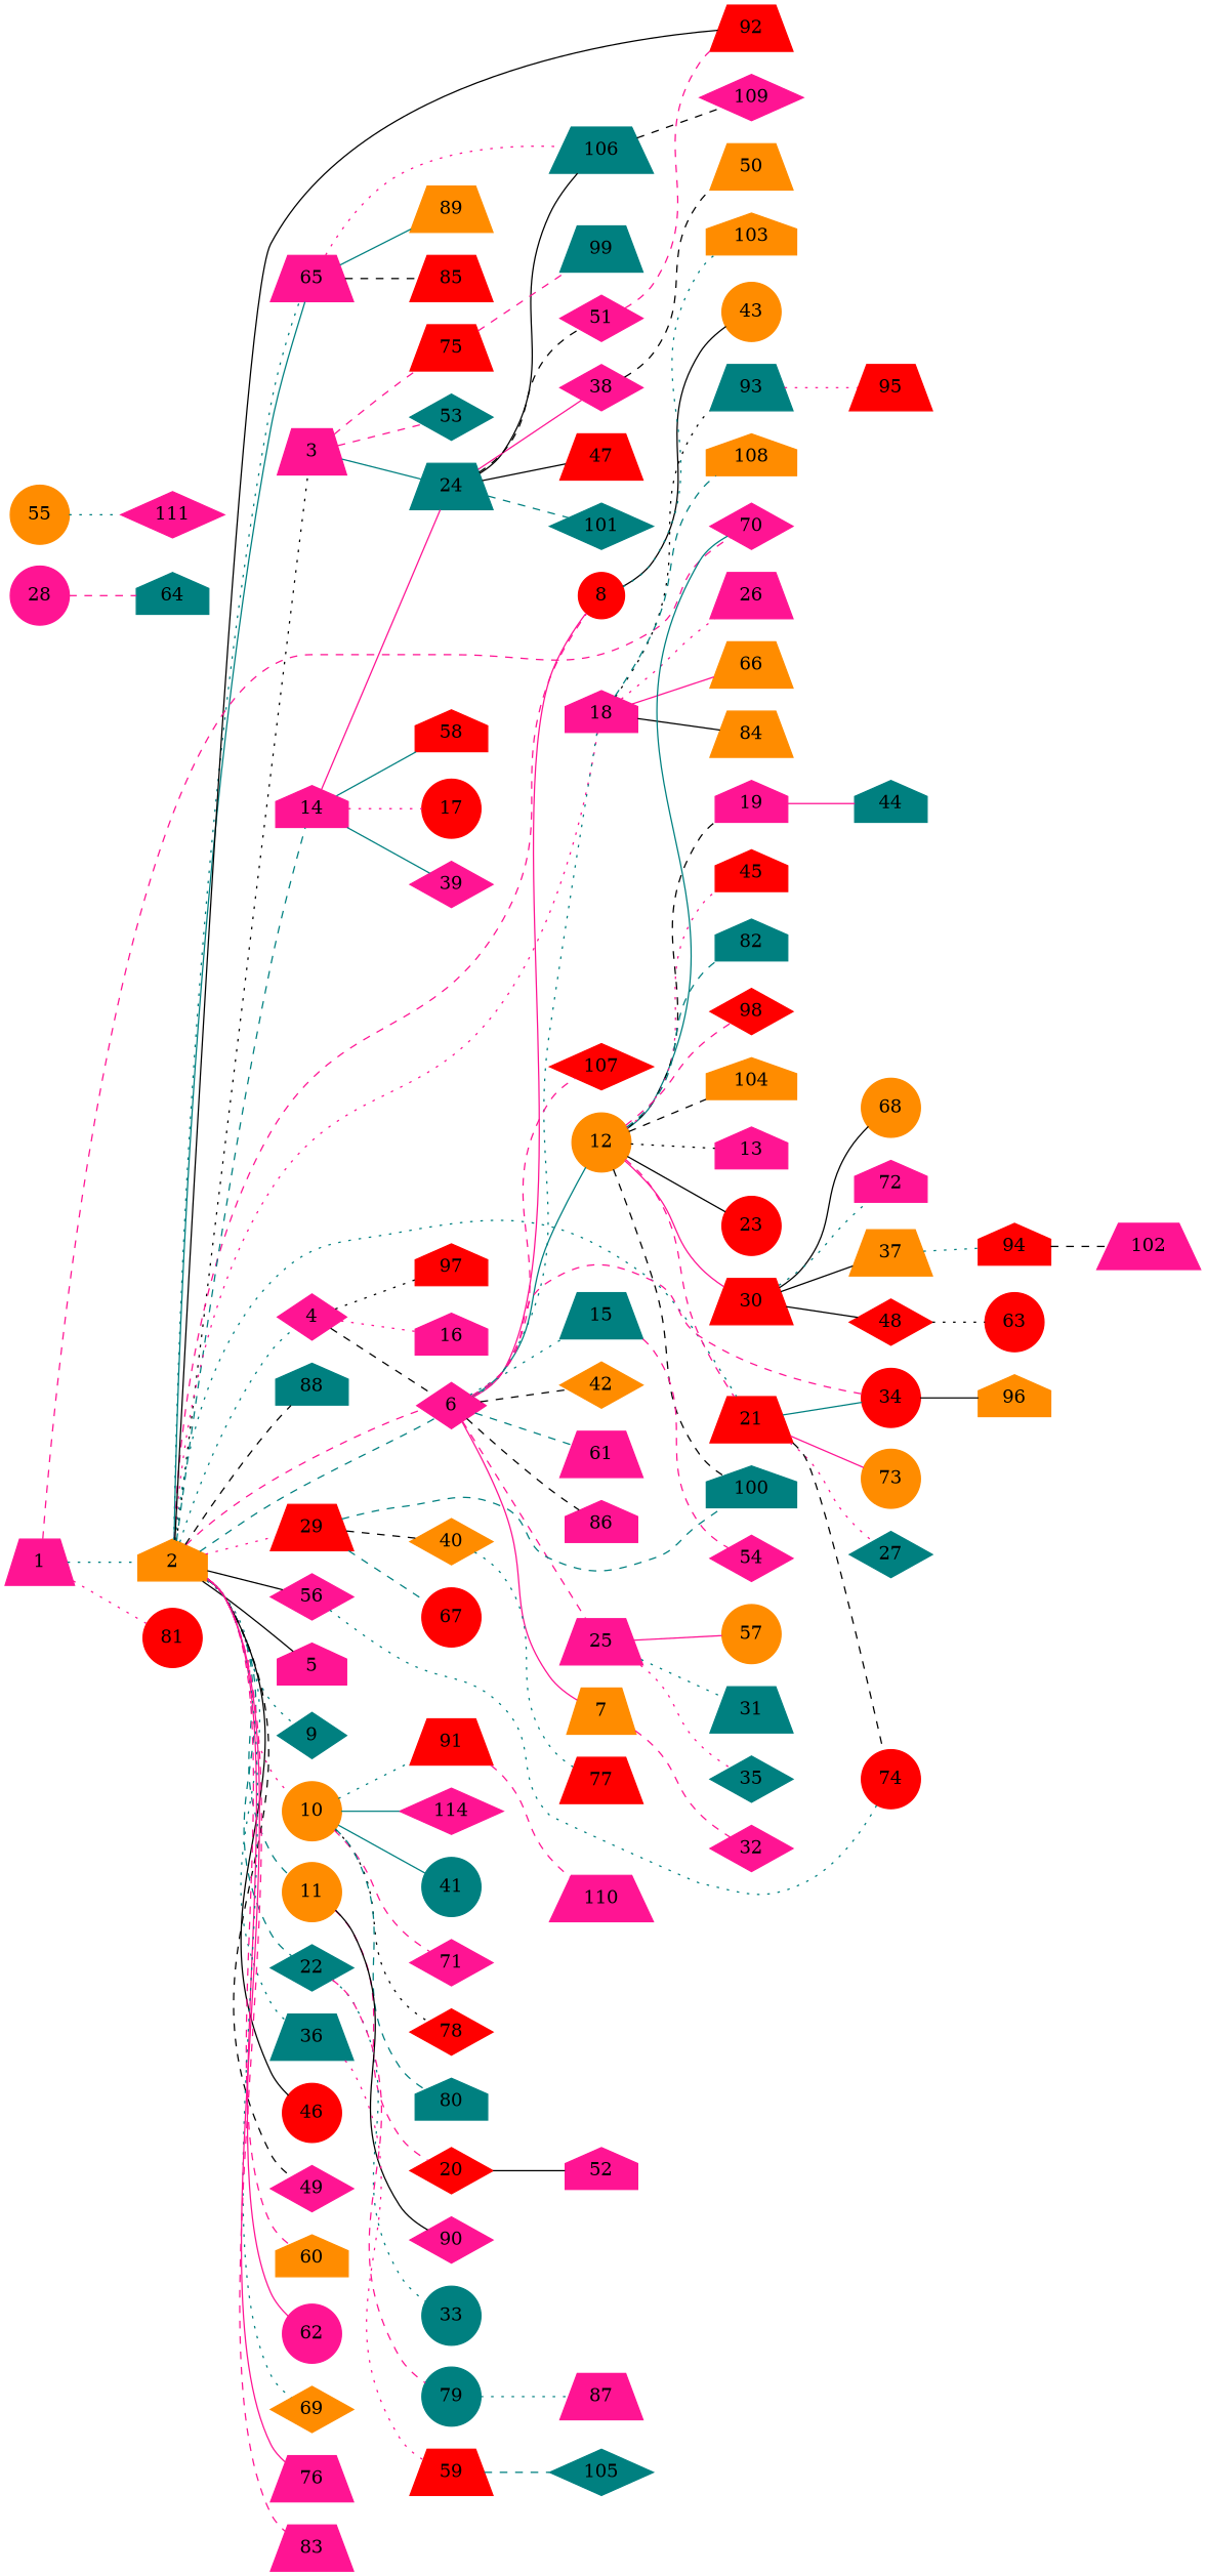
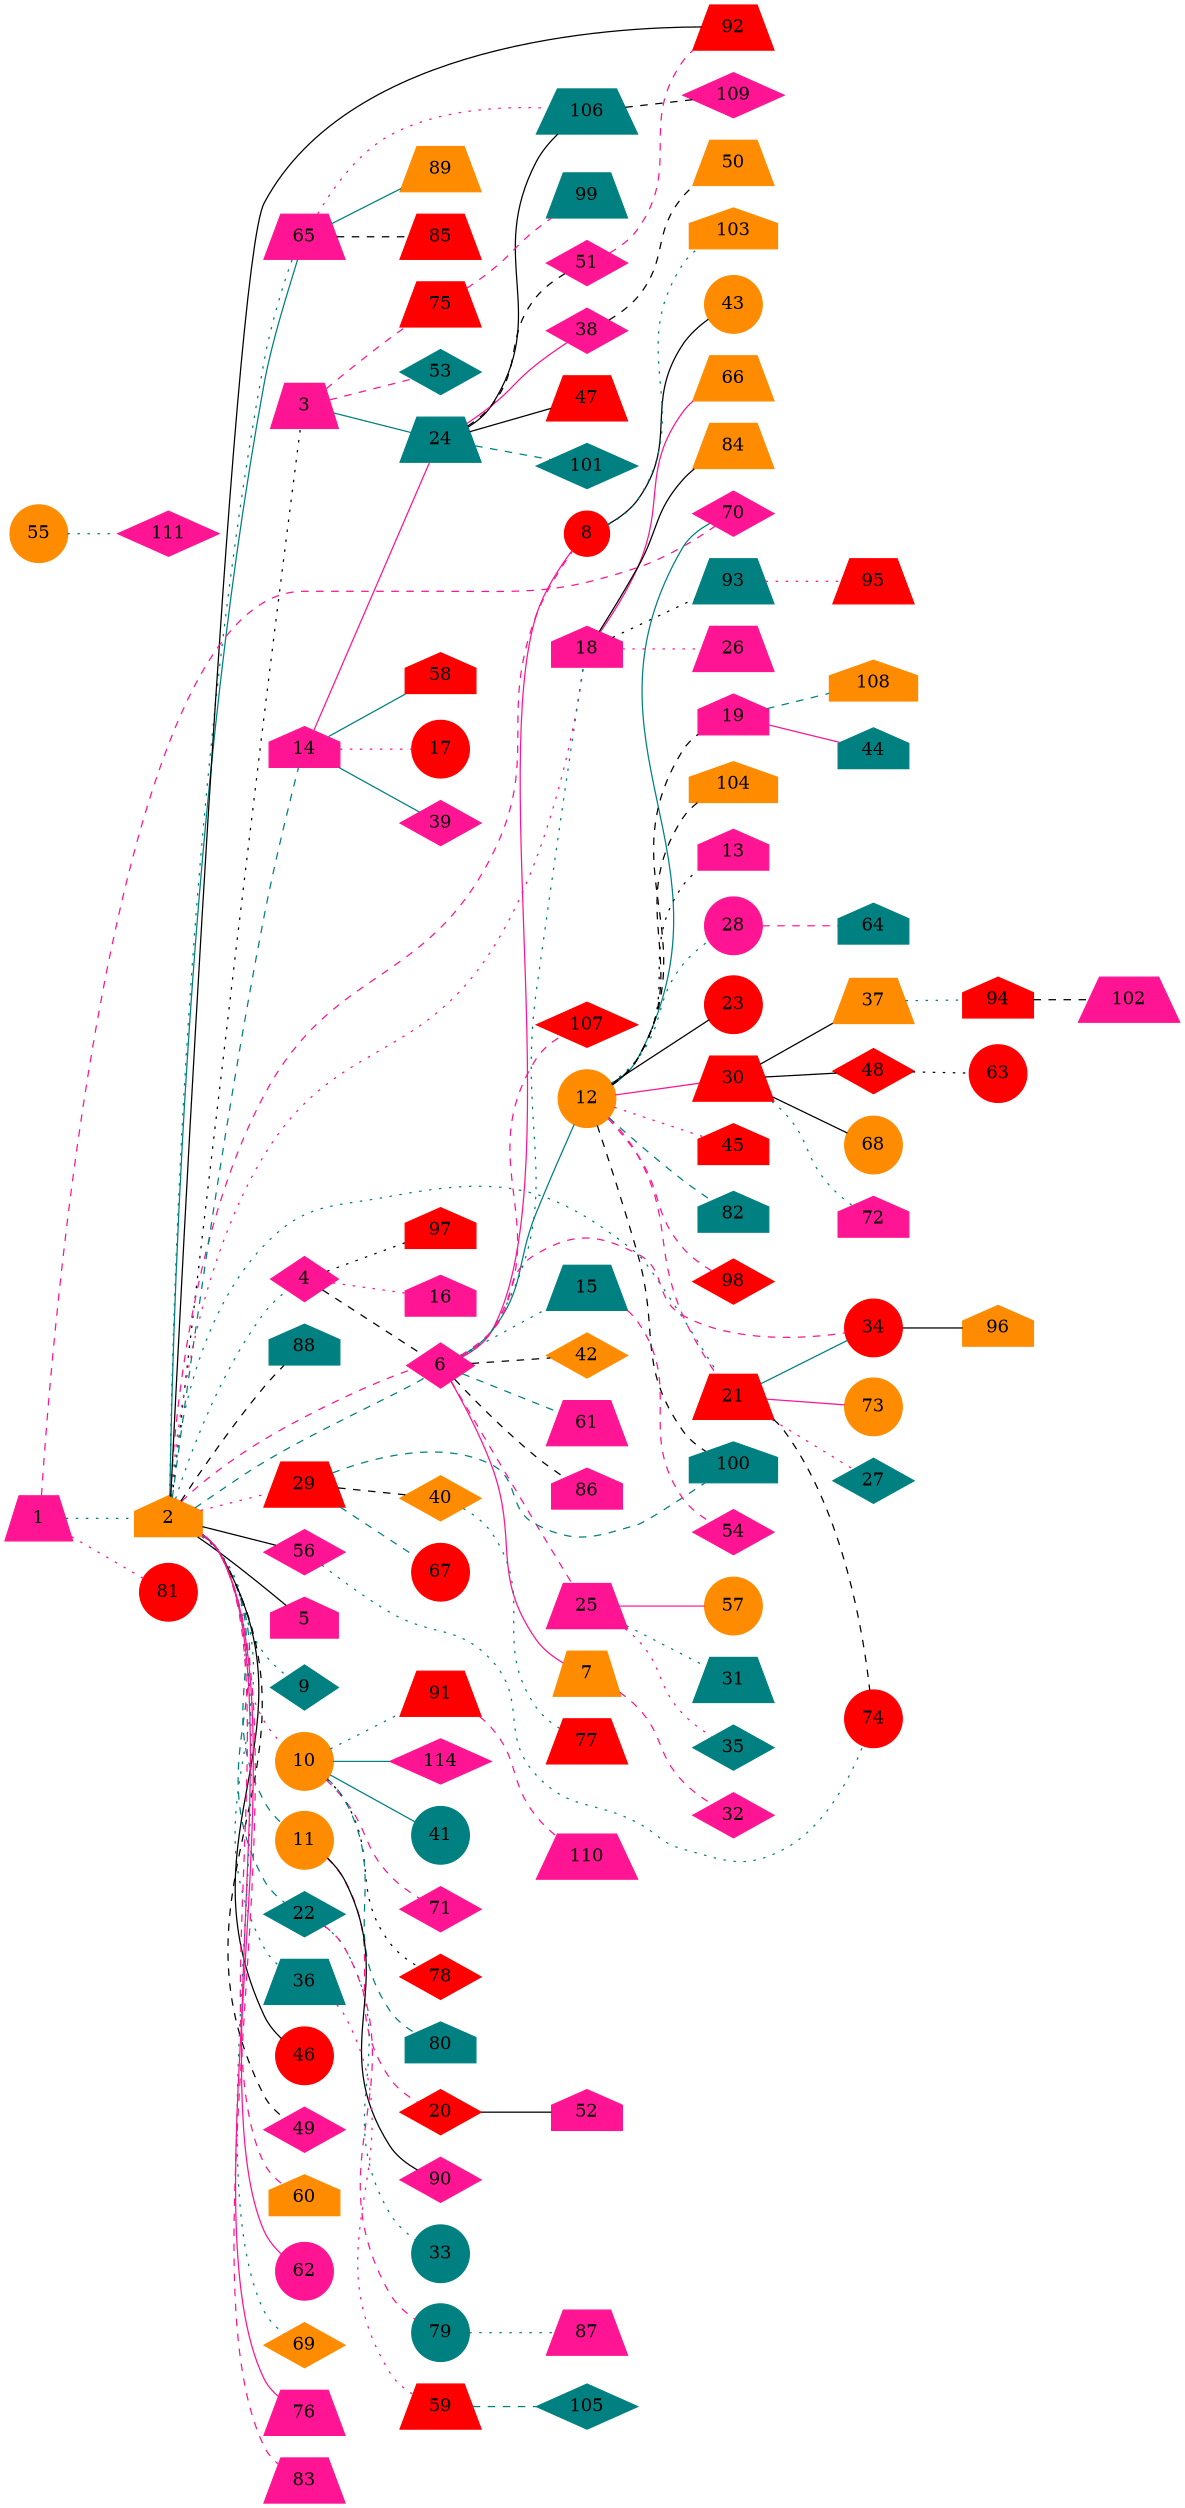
  graph {
    rankdir=LR
    node [color=deeppink shape=trapezium style=filled]
    edge [color=deeppink style=dashed]
    2 [color=darkorange shape=house]
    1
    70 [shape=diamond]
    81 [color=red shape=circle]
    3
    4 [shape=diamond]
    5 [shape=house]
    6 [shape=diamond]
    8 [color=red shape=circle]
    9 [color=teal shape=diamond]
    10 [color=darkorange shape=circle]
    11 [color=darkorange shape=circle]
    14 [shape=house]
    18 [shape=house]
    21 [color=red]
    22 [color=teal shape=diamond]
    29 [color=red]
    36 [color=teal]
    46 [color=red shape=circle]
    49 [shape=diamond]
    56 [shape=diamond]
    60 [color=darkorange shape=house]
    62 [shape=circle]
    65
    69 [color=darkorange shape=diamond]
    76
    83
    88 [color=teal shape=house]
    92 [color=red]
    24 [color=teal]
    53 [color=teal shape=diamond]
    75 [color=red]
    16 [shape=house]
    97 [color=red shape=house]
    7 [color=darkorange]
    12 [color=darkorange shape=circle]
    15 [color=teal]
    25
    34 [color=red shape=circle]
    42 [color=darkorange shape=diamond]
    61
    86 [shape=house]
    107 [color=red shape=diamond]
    43 [color=darkorange shape=circle]
    103 [color=darkorange shape=house]
    41 [color=teal shape=circle]
    71 [shape=diamond]
    78 [color=red shape=diamond]
    80 [color=teal shape=house]
    91 [color=red]
    n51 [label=114 shape=diamond]
    20 [color=red shape=diamond]
    90 [shape=diamond]
    17 [color=red shape=circle]
    39 [shape=diamond]
    58 [color=red shape=house]
    26
    66 [color=darkorange]
    84 [color=darkorange]
    93 [color=teal]
    108 [color=darkorange shape=house]
    27 [color=teal shape=diamond]
    73 [color=darkorange shape=circle]
    74 [color=red shape=circle]
    33 [color=teal shape=circle]
    79 [color=teal shape=circle]
    100 [color=teal shape=house]
    40 [color=darkorange shape=diamond]
    67 [color=red shape=circle]
    59 [color=red]
    106 [color=teal]
    85 [color=red]
    89 [color=darkorange]
    38 [shape=diamond]
    47 [color=red]
    51 [shape=diamond]
    101 [color=teal shape=diamond]
    99 [color=teal]
    32 [shape=diamond]
    13 [shape=house]
    19 [shape=house]
    23 [color=red shape=circle]
    28 [shape=circle]
    30 [color=red]
    45 [color=red shape=house]
    82 [color=teal shape=house]
    98 [color=red shape=diamond]
    104 [color=darkorange shape=house]
    54 [shape=diamond]
    31 [color=teal]
    35 [color=teal shape=diamond]
    57 [color=darkorange shape=circle]
    96 [color=darkorange shape=house]
    110
    52 [shape=house]
    44 [color=teal shape=house]
    64 [color=teal shape=house]
    37 [color=darkorange]
    48 [color=red shape=diamond]
    68 [color=darkorange shape=circle]
    72 [shape=house]
    95 [color=red]
    87
    50 [color=darkorange]
    109 [shape=diamond]
    77 [color=red]
    94 [color=red shape=house]
    63 [color=red shape=circle]
    105 [color=teal shape=diamond]
    102
    55 [color=darkorange shape=circle]
    111 [shape=diamond]
    2 -- 3 [color=black style=dotted]
    2 -- 4 [color=teal style=dotted]
    2 -- 5 [color=black style=solid]
    2 -- 6 [color=teal]
    2 -- 6
    2 -- 8
    2 -- 9 [color=teal style=dotted]
    2 -- 10 [style=dotted]
    2 -- 11 [color=teal]
    2 -- 14 [color=teal]
    2 -- 18 [style=dotted]
    2 -- 21 [color=teal style=dotted]
    2 -- 22 [color=teal]
    2 -- 29 [style=dotted]
    2 -- 36 [color=teal style=dotted]
    2 -- 46 [color=black style=solid]
    2 -- 49 [color=black]
    2 -- 56 [color=black style=solid]
    2 -- 60
    2 -- 62 [style=solid]
    2 -- 65 [color=teal style=solid]
    2 -- 65 [color=teal style=dotted]
    2 -- 69 [color=teal style=dotted]
    2 -- 76 [style=solid]
    2 -- 83
    2 -- 88 [color=black]
    2 -- 92 [color=black style=solid]
    1 -- 2 [color=teal style=dotted]
    1 -- 70
    1 -- 81 [style=dotted]
    3 -- 24 [color=teal style=solid]
    3 -- 53
    3 -- 75
    4 -- 6 [color=black]
    4 -- 16 [style=dotted]
    4 -- 97 [color=black style=dotted]
    6 -- 8 [style=solid]
    6 -- 18 [color=teal style=dotted]
    6 -- 7 [style=solid]
    6 -- 12 [color=teal style=solid]
    6 -- 15 [color=teal style=dotted]
    6 -- 25
    6 -- 34
    6 -- 42 [color=black]
    6 -- 61 [color=teal]
    6 -- 86 [color=black]
    6 -- 107
    8 -- 43 [color=black style=solid]
    8 -- 103 [color=teal style=dotted]
    10 -- 41 [color=teal style=solid]
    10 -- 71
    10 -- 78 [color=black style=dotted]
    10 -- 80 [color=teal]
    10 -- 91 [color=teal style=dotted]
    10 -- n51 [color=teal style=solid]
    11 -- 20
    11 -- 90 [color=black style=solid]
    14 -- 24 [style=solid]
    14 -- 17 [style=dotted]
    14 -- 39 [color=teal style=solid]
    14 -- 58 [color=teal style=solid]
    18 -- 26 [style=dotted]
    18 -- 66 [style=solid]
    18 -- 84 [color=black style=solid]
    18 -- 93 [color=black style=dotted]
-   18 -- 108 [color=teal]
+   19 -- 108 [color=teal]
    21 -- 34 [color=teal style=solid]
    21 -- 27 [style=dotted]
    21 -- 73 [style=solid]
    21 -- 74 [color=black]
    22 -- 33 [color=teal style=dotted]
    22 -- 79
    29 -- 100 [color=teal]
    29 -- 40 [color=black]
    29 -- 67 [color=teal]
    36 -- 59 [style=dotted]
    56 -- 74 [color=teal style=dotted]
    65 -- 106 [style=dotted]
    65 -- 85 [color=black]
    65 -- 89 [color=teal style=solid]
    24 -- 106 [color=black style=solid]
    24 -- 38 [style=solid]
    24 -- 47 [color=black style=solid]
    24 -- 51 [color=black]
    24 -- 101 [color=teal]
    75 -- 99
    7 -- 32
    12 -- 70 [color=teal style=solid]
    12 -- 21
    12 -- 100 [color=black]
    12 -- 13 [color=black style=dotted]
    12 -- 19 [color=black]
    12 -- 23 [color=black style=solid]
+   12 -- 28 [color=teal style=dotted]
    12 -- 30 [style=solid]
    12 -- 45 [style=dotted]
    12 -- 82 [color=teal]
    12 -- 98
    12 -- 104 [color=black]
    15 -- 54
    25 -- 31 [color=teal style=dotted]
    25 -- 35 [style=dotted]
    25 -- 57 [style=solid]
    34 -- 96 [color=black style=solid]
    91 -- 110
    20 -- 52 [color=black style=solid]
    93 -- 95 [style=dotted]
    79 -- 87 [color=teal style=dotted]
    40 -- 77 [color=teal style=dotted]
    59 -- 105 [color=teal]
    106 -- 109 [color=black]
    38 -- 50 [color=black]
    51 -- 92
    19 -- 44 [style=solid]
    28 -- 64
    30 -- 37 [color=black style=solid]
    30 -- 48 [color=black style=solid]
    30 -- 68 [color=black style=solid]
    30 -- 72 [color=teal style=dotted]
    37 -- 94 [color=teal style=dotted]
    48 -- 63 [color=black style=dotted]
    94 -- 102 [color=black]
    55 -- 111 [color=teal style=dotted]
  }
